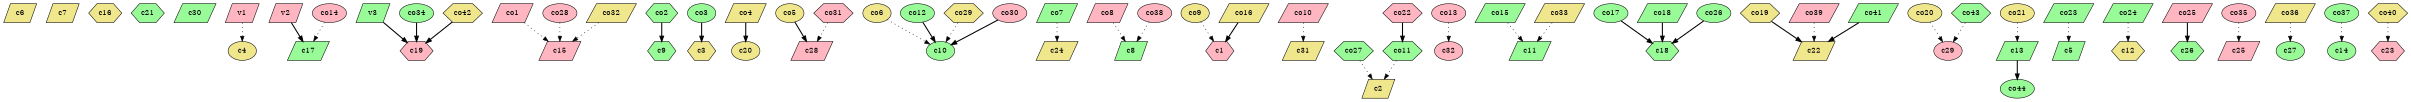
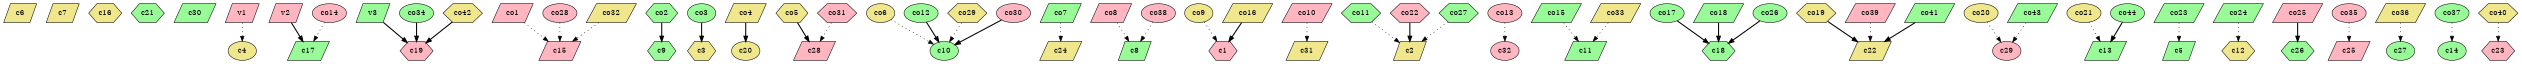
  strict digraph {
    node [fillcolor=palegreen shape=parallelogram style=filled]
    edge [style=dotted weight=1]
    c6 [fillcolor=khaki]
    c7 [fillcolor=khaki]
    c16 [fillcolor=khaki shape=hexagon]
    c21 [shape=hexagon]
    c30
    v1 [fillcolor=lightpink]
    c4 [fillcolor=khaki shape=ellipse]
    v2 [fillcolor=lightpink]
    c17
    c19 [fillcolor=lightpink shape=hexagon]
    v3
    co1 [fillcolor=lightpink]
    c15 [fillcolor=lightpink]
    co2 [shape=hexagon]
    c9 [shape=hexagon]
    co3 [shape=ellipse]
    c3 [fillcolor=khaki shape=hexagon]
    co4 [fillcolor=khaki]
    c20 [fillcolor=khaki shape=ellipse]
-   co5 [fillcolor=khaki shape=ellipse]
+   co5 [fillcolor=khaki shape=hexagon]
    c28 [fillcolor=lightpink]
    co6 [fillcolor=khaki shape=ellipse]
    c10 [shape=ellipse]
    c24 [fillcolor=khaki]
    co7
    co8 [fillcolor=lightpink]
    c8
    co9 [fillcolor=khaki shape=ellipse]
    c1 [fillcolor=lightpink shape=hexagon]
    co10 [fillcolor=lightpink]
    c31 [fillcolor=khaki]
    co11 [shape=hexagon]
    c2 [fillcolor=khaki]
    co12 [shape=ellipse]
    co13 [fillcolor=lightpink shape=ellipse]
    c32 [fillcolor=lightpink shape=ellipse]
    co14 [fillcolor=lightpink shape=ellipse]
    co15
    c11
    co16 [fillcolor=khaki]
    co17 [shape=ellipse]
    c18 [shape=hexagon]
    co18
    co19 [fillcolor=khaki shape=hexagon]
    c22 [fillcolor=khaki]
    co20 [fillcolor=khaki shape=ellipse]
    c29 [fillcolor=lightpink shape=ellipse]
    co21 [fillcolor=khaki shape=ellipse]
    c13
    co22 [fillcolor=lightpink shape=hexagon]
    co23
    c5
    c12 [fillcolor=khaki shape=hexagon]
    co24
    co25 [fillcolor=lightpink]
    c26 [shape=hexagon]
    co26 [shape=ellipse]
    co27 [shape=hexagon]
    co28 [fillcolor=lightpink shape=ellipse]
    co29 [fillcolor=khaki shape=hexagon]
    co30 [fillcolor=lightpink shape=ellipse]
    co31 [fillcolor=lightpink shape=hexagon]
    co32 [fillcolor=khaki]
    co33 [fillcolor=khaki]
    co34 [shape=ellipse]
    co35 [fillcolor=lightpink shape=ellipse]
    c25 [fillcolor=lightpink]
    co36 [fillcolor=khaki]
    c27 [shape=ellipse]
    co37 [shape=ellipse]
    c14 [shape=ellipse]
    co38 [fillcolor=lightpink shape=ellipse]
    co39 [fillcolor=lightpink]
    co40 [fillcolor=khaki shape=hexagon]
    c23 [fillcolor=lightpink shape=hexagon]
    co41
    co42 [fillcolor=khaki shape=hexagon]
-   co43 [shape=hexagon]
+   co43
    co44 [shape=ellipse]
    v1 -> c4
    v2 -> c17 [style=bold]
    v3 -> c19 [style=bold]
    co1 -> c15
    co2 -> c9 [style=bold]
    co3 -> c3 [style=bold]
    co4 -> c20 [style=bold]
    co5 -> c28 [style=bold]
    co6 -> c10
    co7 -> c24
    co8 -> c8
    co9 -> c1
    co10 -> c31
    co11 -> c2
    co12 -> c10 [style=bold]
    co13 -> c32
    co14 -> c17
    co15 -> c11
    co16 -> c1 [style=bold]
    co17 -> c18 [style=bold]
    co18 -> c18 [style=bold]
    co19 -> c22 [style=bold]
    co20 -> c29
    co21 -> c13
-   co22 -> co11 [style=bold]
+   co22 -> c2 [style=bold]
    co23 -> c5
    co24 -> c12
    co25 -> c26 [style=bold]
    co26 -> c18 [style=bold]
    co27 -> c2
    co28 -> c15
    co29 -> c10
    co30 -> c10 [style=bold]
    co31 -> c28
    co32 -> c15
    co33 -> c11
    co34 -> c19 [style=bold]
    co35 -> c25
    co36 -> c27
    co37 -> c14
    co38 -> c8
    co39 -> c22
    co40 -> c23
    co41 -> c22 [style=bold]
    co42 -> c19 [style=bold]
    co43 -> c29
-   c13 -> co44 [style=bold]
+   co44 -> c13 [style=bold]
  }
